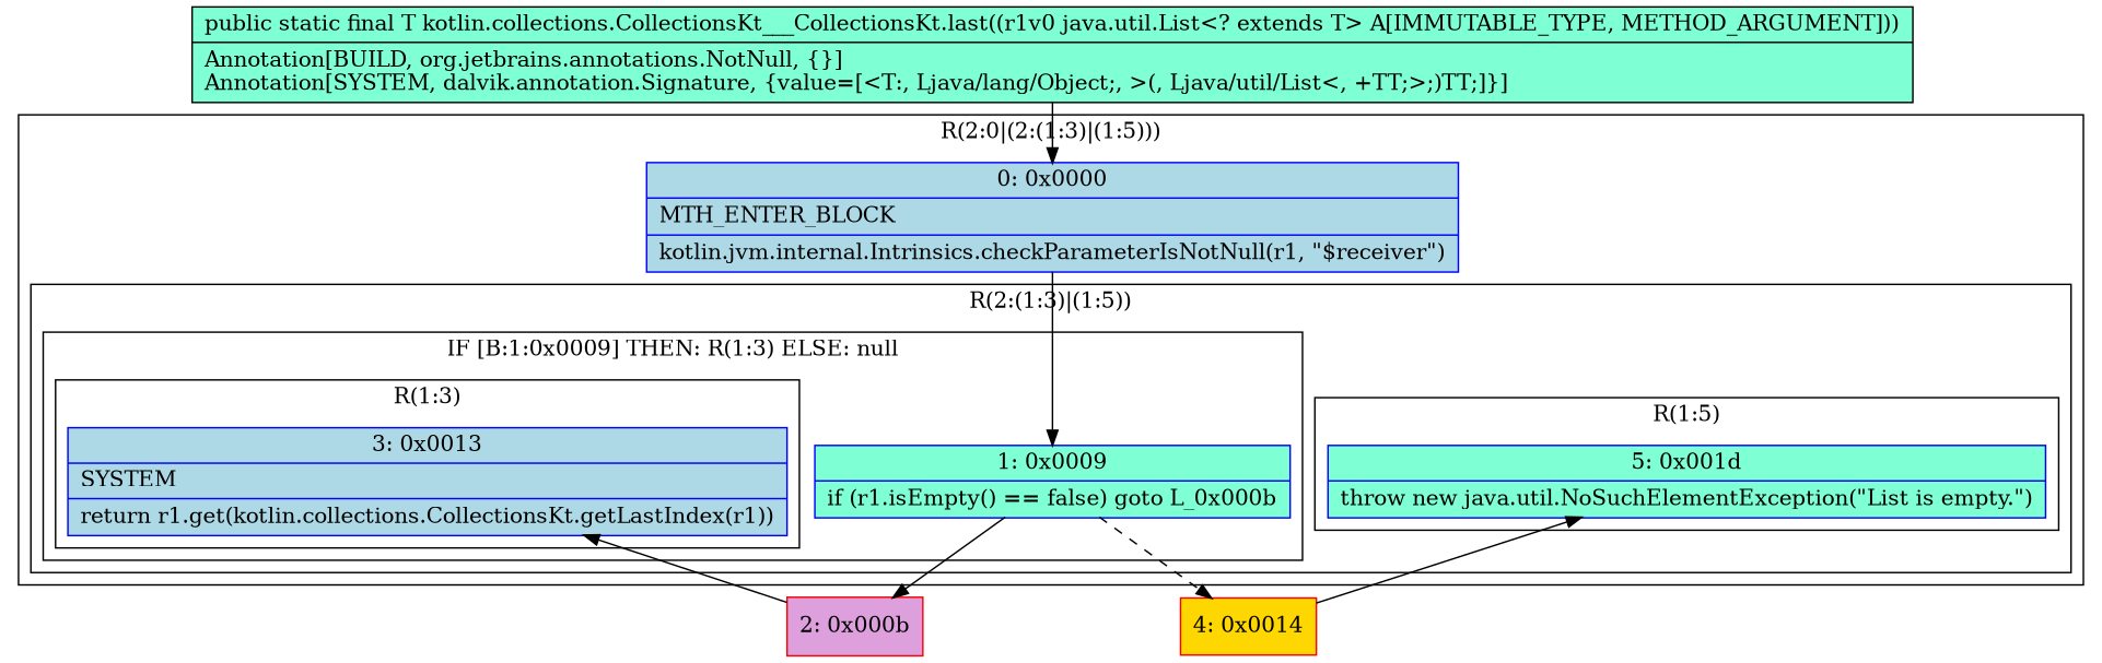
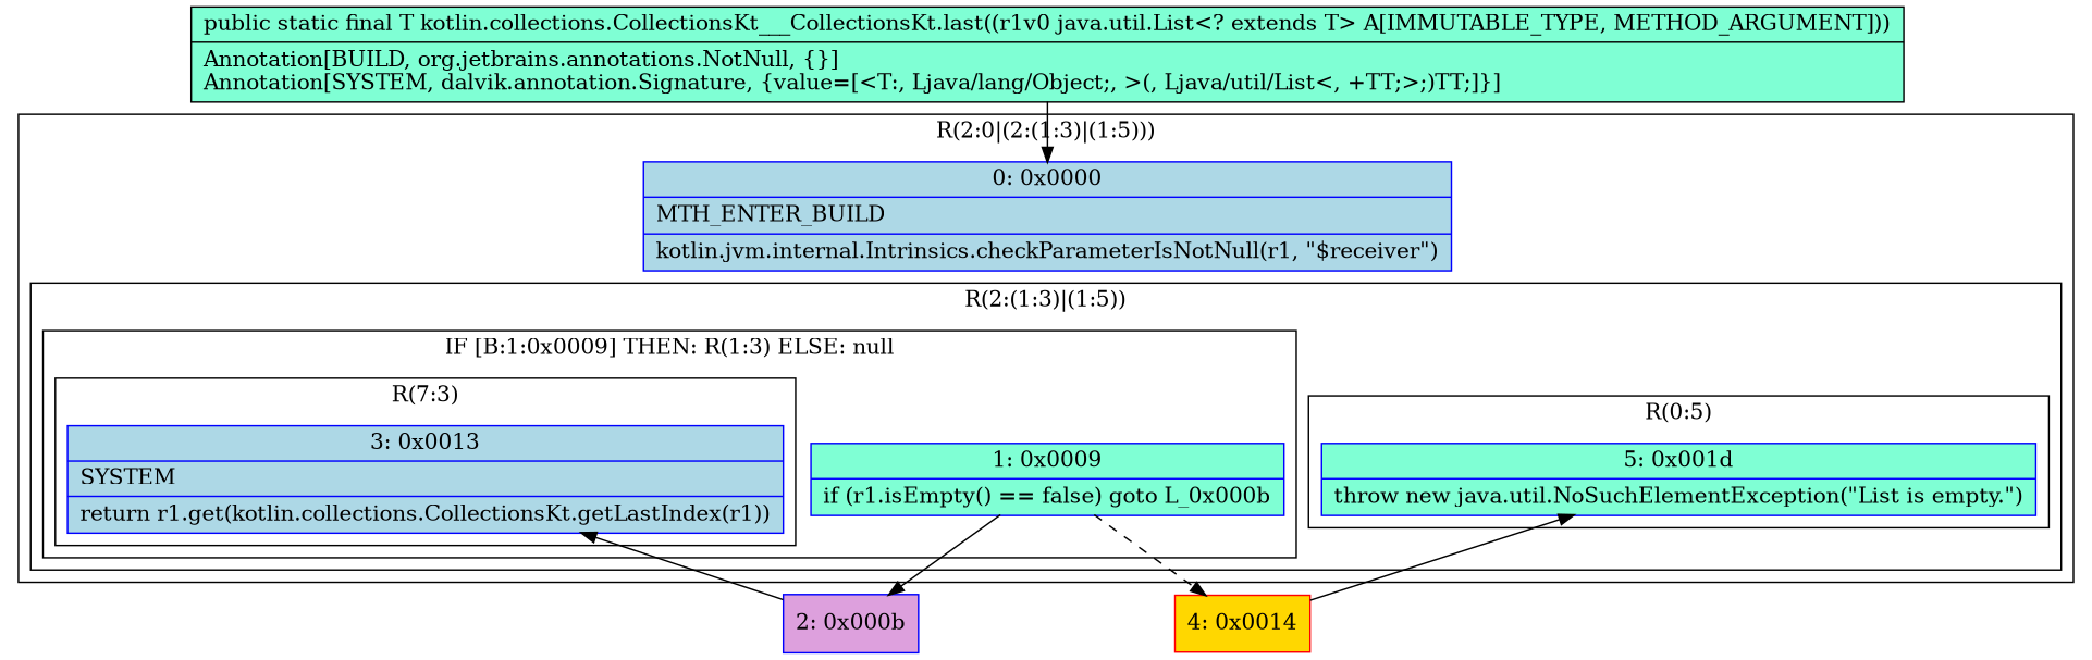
  digraph {
    node [color=blue fillcolor=aquamarine shape=record style=filled]
    n1 [fillcolor=lightblue label="{3\:\ 0x0013|SYSTEM\l|return r1.get(kotlin.collections.CollectionsKt.getLastIndex(r1))\l}"]
    n2 [label="{1\:\ 0x0009|if (r1.isEmpty() == false) goto L_0x000b\l}"]
    n3 [label="{5\:\ 0x001d|throw new java.util.NoSuchElementException(\"List is empty.\")\l}"]
-   n4 [fillcolor=lightblue label="{0\:\ 0x0000|MTH_ENTER_BLOCK\l|kotlin.jvm.internal.Intrinsics.checkParameterIsNotNull(r1, \"$receiver\")\l}"]
-   n5 [color=red fillcolor=plum label="{2\:\ 0x000b}"]
+   n4 [fillcolor=lightblue label="{0\:\ 0x0000|MTH_ENTER_BUILD\l|kotlin.jvm.internal.Intrinsics.checkParameterIsNotNull(r1, \"$receiver\")\l}"]
+   n5 [fillcolor=plum label="{2\:\ 0x000b}"]
    n6 [color=red fillcolor=gold label="{4\:\ 0x0014}"]
    n7 [label="{public static final T kotlin.collections.CollectionsKt___CollectionsKt.last((r1v0 java.util.List\<? extends T\> A[IMMUTABLE_TYPE, METHOD_ARGUMENT]))  | Annotation[BUILD, org.jetbrains.annotations.NotNull, \{\}]\lAnnotation[SYSTEM, dalvik.annotation.Signature, \{value=[\<T:, Ljava\/lang\/Object;, \>(, Ljava\/util\/List\<, +TT;\>;)TT;]\}]\l}" color=""]
    subgraph cluster_1 {
      label="R(2:0|(2:(1:3)|(1:5)))"
      n4
      subgraph cluster_2 {
        label="R(2:(1:3)|(1:5))"
        subgraph cluster_3 {
          label="IF [B:1:0x0009] THEN: R(1:3) ELSE: null"
          n2
          subgraph cluster_4 {
-           label="R(1:3)"
+           label="R(7:3)"
            n1
          }
        }
        subgraph cluster_5 {
-         label="R(1:5)"
+         label="R(0:5)"
          n3
        }
      }
    }
    n2 -> n5
    n2 -> n6 [style=dashed]
-   n4 -> n2
    n5 -> n1
    n6 -> n3
    n7 -> n4
  }
